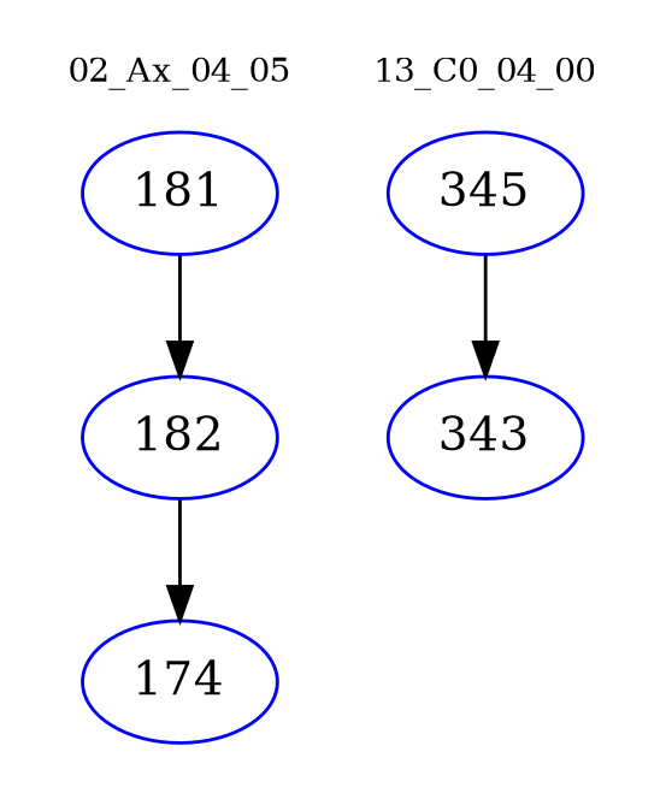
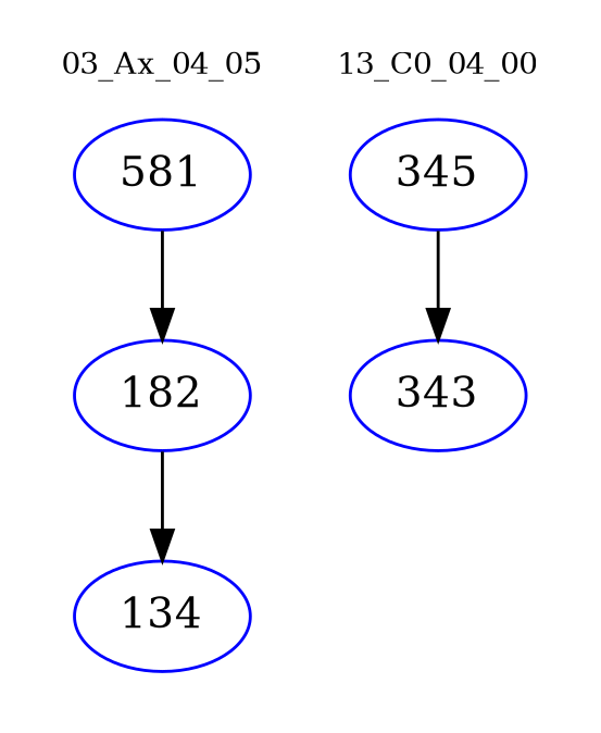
  digraph {
    node [color=blue]
    edge [color=black]
-   n1 [label=181]
+   n1 [label=581]
    n2 [label=182]
-   n3 [label=174]
+   n3 [label=134]
    n4 [label=345]
    n5 [label=343]
    subgraph cluster_1 {
      color=white
      fontsize=10
-     label="02_Ax_04_05"
+     label="03_Ax_04_05"
      n1
      n2
      n3
    }
    subgraph cluster_2 {
      color=white
      fontsize=10
      label="13_C0_04_00"
      n4
      n5
    }
    n1 -> n2
    n2 -> n3
    n4 -> n5
  }
